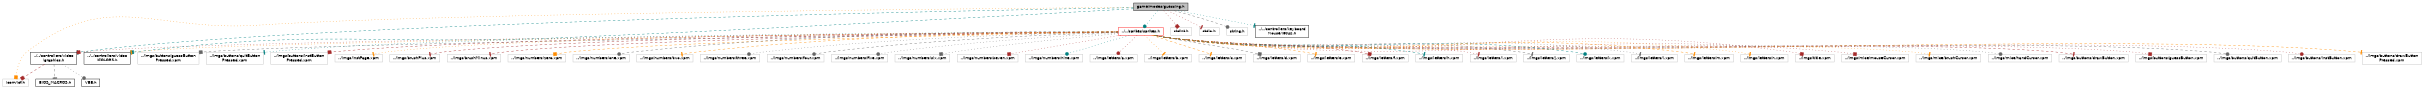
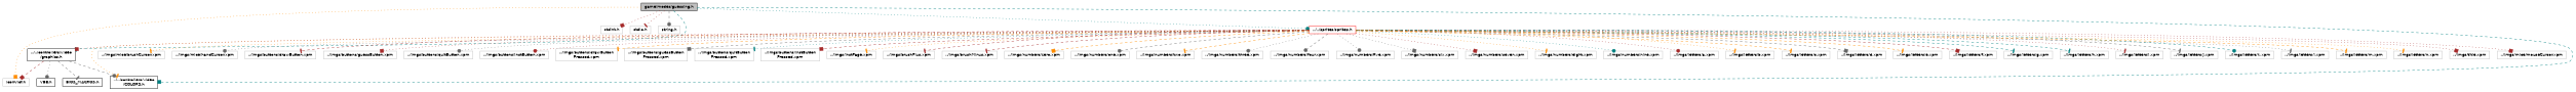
  digraph {
    node [color=grey75 fillcolor=white fontname=Helvetica fontsize=10 shape=record style=filled]
    edge [arrowhead=tee color=brown fontname=Helvetica fontsize=10 labelfontname=Helvetica labelfontsize=10 style=dotted]
    n1 [color=black fillcolor=grey75 fontcolor=black height=0.2 label="game/modes/guessing.h" width=0.4]
    n2 [height=0.2 label="lcom/lcf.h" width=0.4]
    n3 [height=0.2 label="stdint.h" width=0.4]
    n4 [height=0.2 label="stdio.h" width=0.4]
    n5 [height=0.2 label="string.h" width=0.4]
-   n6 [color=black height=0.2 label="../../controllers/keyboard\lMouse/i8042.h" width=0.4]
    n7 [color=black height=0.2 label="../../controllers/video\l/COLORS.h" width=0.4]
    n8 [color=black height=0.2 label="../../controllers/video\l/graphics.h" width=0.4]
    n9 [color=red height=0.2 label="../../sprites/sprites.h" width=0.4]
    n10 [color=black height=0.2 label="VBE.h" width=0.4]
    n11 [color=black height=0.2 label="BIOS_MACROS.h" width=0.4]
    n12 [height=0.2 label="../imgs/title.xpm" width=0.4]
    n13 [height=0.2 label="../imgs/mice/mouseCursor.xpm" width=0.4]
    n14 [height=0.2 label="../imgs/mice/brushCursor.xpm" width=0.4]
    n15 [height=0.2 label="../imgs/mice/handCursor.xpm" width=0.4]
    n16 [height=0.2 label="../imgs/buttons/drawButton.xpm" width=0.4]
    n17 [height=0.2 label="../imgs/buttons/guessButton.xpm" width=0.4]
    n18 [height=0.2 label="../imgs/buttons/quitButton.xpm" width=0.4]
    n19 [height=0.2 label="../imgs/buttons/instButton.xpm" width=0.4]
    n20 [height=0.2 label="../imgs/buttons/drawButton\lPressed.xpm" width=0.4]
    n21 [height=0.2 label="../imgs/buttons/guessButton\lPressed.xpm" width=0.4]
    n22 [height=0.2 label="../imgs/buttons/quitButton\lPressed.xpm" width=0.4]
    n23 [height=0.2 label="../imgs/buttons/instButton\lPressed.xpm" width=0.4]
    n24 [height=0.2 label="../imgs/instPage.xpm" width=0.4]
    n25 [height=0.2 label="../imgs/brushPlus.xpm" width=0.4]
    n26 [height=0.2 label="../imgs/brushMinus.xpm" width=0.4]
    n27 [height=0.2 label="../imgs/numbers/zero.xpm" width=0.4]
    n28 [height=0.2 label="../imgs/numbers/one.xpm" width=0.4]
    n29 [height=0.2 label="../imgs/numbers/two.xpm" width=0.4]
    n30 [height=0.2 label="../imgs/numbers/three.xpm" width=0.4]
    n31 [height=0.2 label="../imgs/numbers/four.xpm" width=0.4]
    n32 [height=0.2 label="../imgs/numbers/five.xpm" width=0.4]
    n33 [height=0.2 label="../imgs/numbers/six.xpm" width=0.4]
    n34 [height=0.2 label="../imgs/numbers/seven.xpm" width=0.4]
+   n35 [height=0.2 label="../imgs/numbers/eight.xpm" width=0.4]
    n36 [height=0.2 label="../imgs/numbers/nine.xpm" width=0.4]
    n37 [height=0.2 label="../imgs/letters/a.xpm" width=0.4]
    n38 [height=0.2 label="../imgs/letters/b.xpm" width=0.4]
    n39 [height=0.2 label="../imgs/letters/c.xpm" width=0.4]
    n40 [height=0.2 label="../imgs/letters/d.xpm" width=0.4]
    n41 [height=0.2 label="../imgs/letters/e.xpm" width=0.4]
    n42 [height=0.2 label="../imgs/letters/f.xpm" width=0.4]
+   n43 [height=0.2 label="../imgs/letters/g.xpm" width=0.4]
    n44 [height=0.2 label="../imgs/letters/h.xpm" width=0.4]
    n45 [height=0.2 label="../imgs/letters/i.xpm" width=0.4]
    n46 [height=0.2 label="../imgs/letters/j.xpm" width=0.4]
    n47 [height=0.2 label="../imgs/letters/k.xpm" width=0.4]
    n48 [height=0.2 label="../imgs/letters/l.xpm" width=0.4]
    n49 [height=0.2 label="../imgs/letters/m.xpm" width=0.4]
    n50 [height=0.2 label="../imgs/letters/n.xpm" width=0.4]
    n1 -> n2 [arrowhead=box color=darkorange]
    n1 -> n3 [arrowhead=box]
    n1 -> n4
    n1 -> n5 [arrowhead=dot color=gray40 style=dashed]
-   n1 -> n6 [color=teal]
    n1 -> n7 [arrowhead=box color=teal style=dashed]
    n1 -> n8 [color=teal style=dashed]
    n1 -> n9 [arrowhead=dot color=teal]
    n8 -> n2 [arrowhead=box style=dashed]
+   n8 -> n7 [arrowhead=dot color=gray40 style=dashed]
    n8 -> n10 [arrowhead=dot color=gray40]
    n8 -> n11 [color=gray40 style=dashed]
    n9 -> n7 [color=darkorange]
    n9 -> n8 [arrowhead=box]
    n9 -> n12 [arrowhead=box]
    n9 -> n13 [arrowhead=box]
    n9 -> n14 [color=darkorange]
    n9 -> n15 [arrowhead=dot color=gray40]
    n9 -> n16 [style=dashed]
    n9 -> n17 [arrowhead=box]
-   n9 -> n18 [arrowhead=dot color=gray40 style=dashed]
+   n9 -> n18 [arrowhead=dot color=gray40]
    n9 -> n19 [arrowhead=dot]
    n9 -> n20 [color=darkorange style=dashed]
    n9 -> n21 [arrowhead=box color=gray40 style=dashed]
    n9 -> n22 [color=teal]
    n9 -> n23 [arrowhead=box style=dashed]
    n9 -> n24 [color=darkorange]
    n9 -> n25 [style=dashed]
    n9 -> n26 [style=dashed]
    n9 -> n27 [arrowhead=box color=darkorange style=dashed]
    n9 -> n28 [arrowhead=dot color=gray40 style=dashed]
    n9 -> n29 [color=darkorange style=dashed]
    n9 -> n30 [arrowhead=dot color=gray40]
    n9 -> n31 [arrowhead=dot color=gray40 style=dashed]
    n9 -> n32 [arrowhead=dot color=gray40]
    n9 -> n33 [arrowhead=box color=gray40]
    n9 -> n34 [arrowhead=box]
+   n9 -> n35 [color=darkorange]
    n9 -> n36 [arrowhead=dot color=teal]
    n9 -> n37 [arrowhead=dot]
    n9 -> n38 [color=darkorange]
    n9 -> n39 [color=darkorange style=dashed]
    n9 -> n40 [arrowhead=box color=gray40 style=dashed]
    n9 -> n41 [color=darkorange style=dashed]
    n9 -> n42 [arrowhead=box style=dashed]
+   n9 -> n43 [color=teal style=dashed]
    n9 -> n44 [color=teal style=dashed]
    n9 -> n45
    n9 -> n46 [color=gray40 style=dashed]
    n9 -> n47 [arrowhead=dot color=teal style=dashed]
    n9 -> n48 [color=gray40]
    n9 -> n49 [color=darkorange style=dashed]
    n9 -> n50 [color=darkorange]
  }
